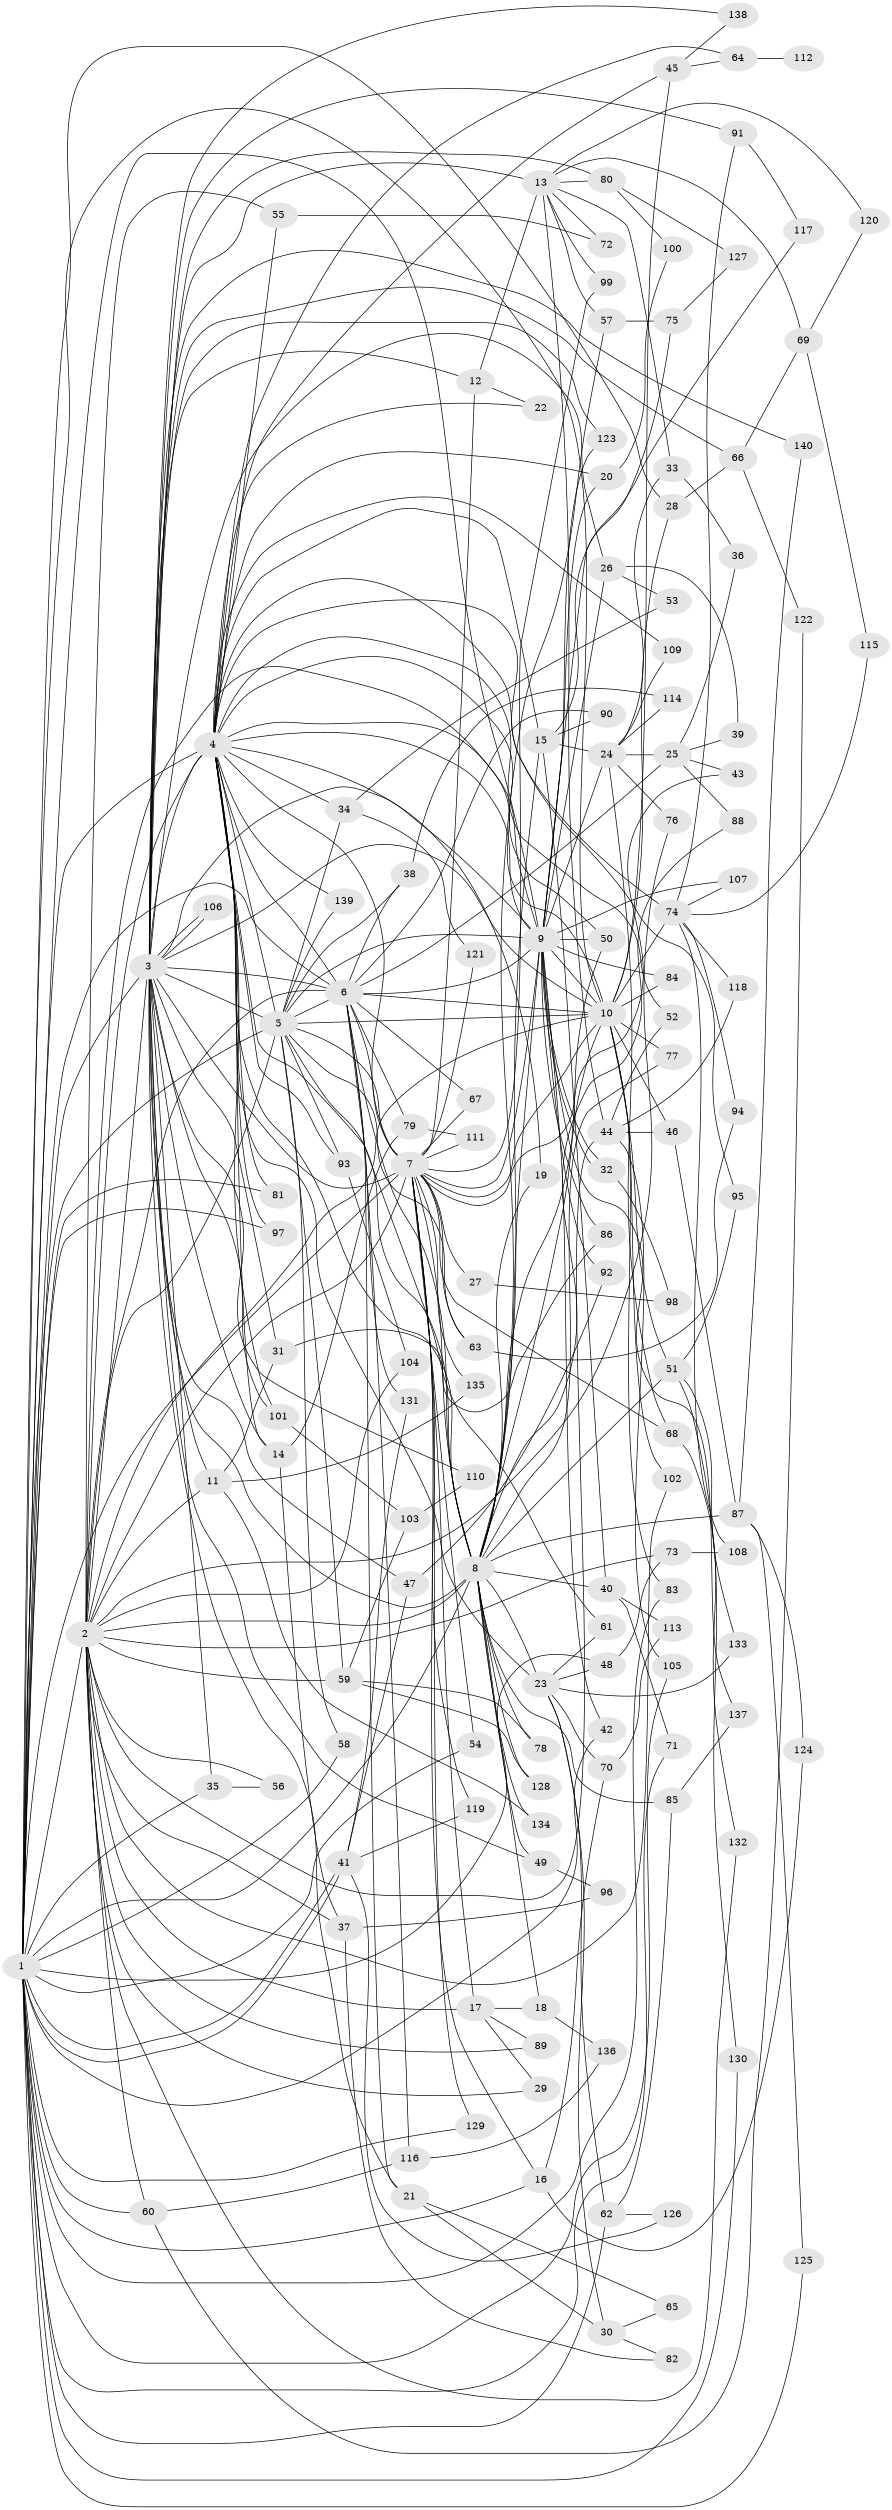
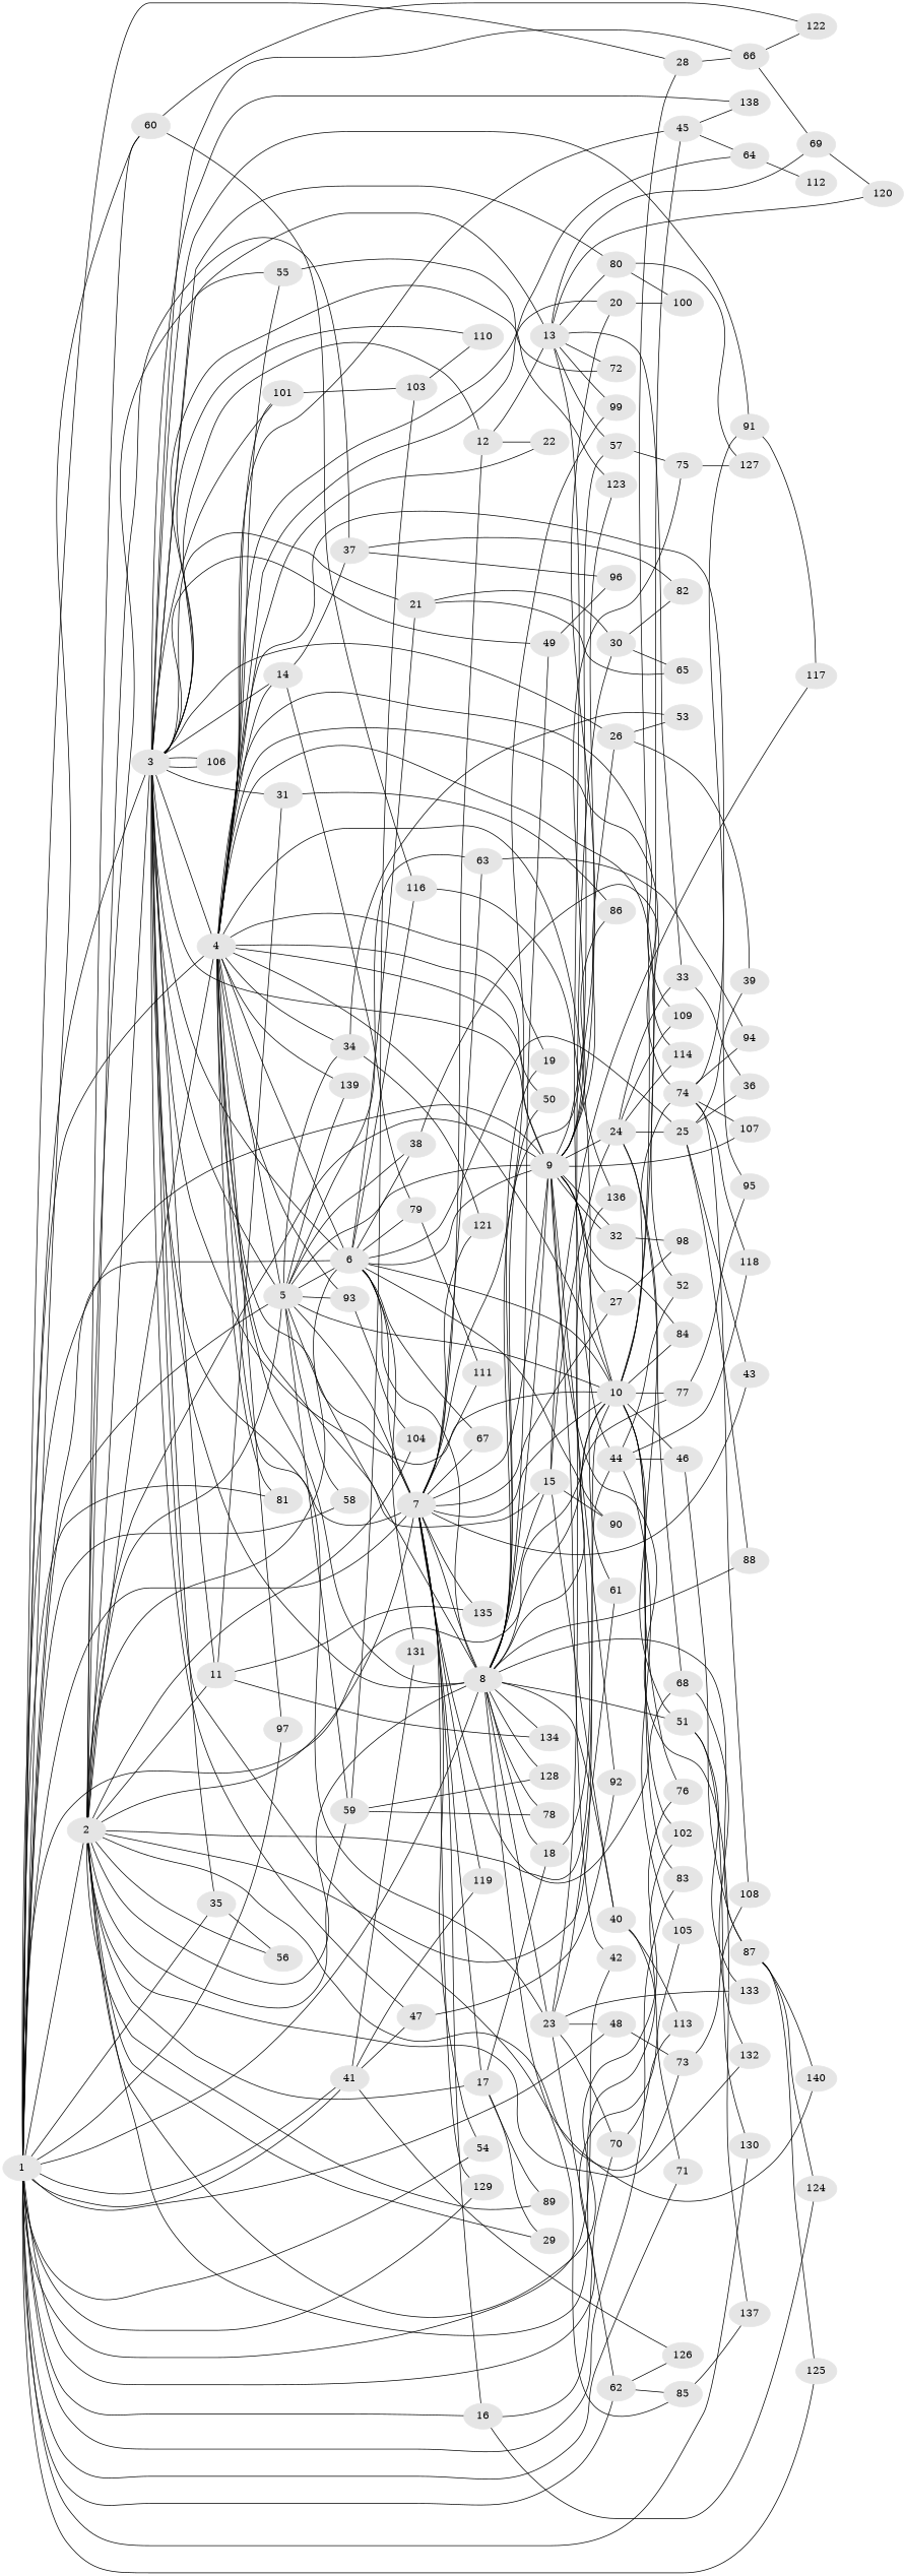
  graph {
    rankdir=LR
    node [color=gray90 style=filled]
    1
    2
    3
    4
    5
    6
    7
    8
    9
    10
    16
    28
    35
    41
    42
    48
    54
    58
    60
    62
    71
    81
    83
    97
    105
    125
    129
    130
    11
    17
    29
    37
    44
    55
    56
    59
    73
    76
    89
    102
    104
    132
    12
    13
    14
    21
    26
    31
    47
    49
    66
    80
    91
    101
    106
    110
    123
    138
    140
    15
    19
    20
    22
    23
    34
    45
    50
    52
    61
    64
    74
    93
    95
    109
    139
    38
    63
    25
    67
    79
    90
    116
    131
    27
    43
    68
    99
    111
    119
    121
    135
    18
    40
    51
    57
    77
    78
    85
    87
    88
    128
    134
    24
    32
    75
    84
    86
    92
    107
    137
    46
    70
    124
    126
    122
    82
    96
    118
    72
    103
    108
    33
    69
    120
    30
    65
    39
    53
    100
    127
    117
    133
    112
    94
-   115
    114
    36
    136
    98
    113
    1 -- 2
    1 -- 3
    1 -- 4
    1 -- 5
    1 -- 6
    1 -- 7
    1 -- 8
    1 -- 9
    1 -- 10
    1 -- 16
    1 -- 28
    1 -- 35
    1 -- 41
    1 -- 41
    1 -- 42
    1 -- 48
    1 -- 54
    1 -- 58
    1 -- 60
    1 -- 62
    1 -- 71
    1 -- 81
    1 -- 83
    1 -- 97
    1 -- 105
    1 -- 125
    1 -- 129
    1 -- 130
    2 -- 3
    2 -- 4
    2 -- 5
    2 -- 6
    2 -- 7
    2 -- 8
    2 -- 9
    2 -- 10
    2 -- 60
    2 -- 11
    2 -- 17
    2 -- 29
    2 -- 37
    2 -- 44
    2 -- 55
    2 -- 56
    2 -- 59
    2 -- 73
    2 -- 76
    2 -- 89
    2 -- 102
    2 -- 104
    2 -- 132
    3 -- 4
    3 -- 5
    3 -- 6
    3 -- 7
    3 -- 8
    3 -- 9
    3 -- 10
    3 -- 35
    3 -- 11
    3 -- 12
    3 -- 13
    3 -- 14
    3 -- 21
    3 -- 26
    3 -- 31
    3 -- 47
    3 -- 49
    3 -- 66
    3 -- 80
    3 -- 91
    3 -- 101
    3 -- 106
    3 -- 106
    3 -- 110
    3 -- 123
    3 -- 138
    3 -- 140
    4 -- 5
    4 -- 6
    4 -- 7
    4 -- 8
    4 -- 9
    4 -- 10
    4 -- 81
    4 -- 97
    4 -- 55
    4 -- 14
    4 -- 101
    4 -- 15
    4 -- 19
    4 -- 20
    4 -- 22
    4 -- 23
    4 -- 34
    4 -- 45
    4 -- 50
    4 -- 52
    4 -- 61
    4 -- 64
    4 -- 74
    4 -- 93
    4 -- 95
    4 -- 109
    4 -- 139
    5 -- 6
    5 -- 7
    5 -- 8
    5 -- 9
    5 -- 10
    5 -- 58
    5 -- 59
    5 -- 34
    5 -- 93
    5 -- 139
    5 -- 38
    5 -- 63
    6 -- 7
    6 -- 8
    6 -- 9
    6 -- 10
    6 -- 21
    6 -- 38
    6 -- 25
    6 -- 67
    6 -- 79
    6 -- 90
    6 -- 116
    6 -- 131
    7 -- 8
    7 -- 9
    7 -- 10
    7 -- 16
    7 -- 54
    7 -- 129
    7 -- 17
    7 -- 12
    7 -- 63
    7 -- 67
    7 -- 27
    7 -- 43
    7 -- 68
    7 -- 99
    7 -- 111
    7 -- 119
    7 -- 121
    7 -- 135
    8 -- 9
    8 -- 10
    8 -- 49
    8 -- 15
    8 -- 19
    8 -- 23
    8 -- 50
    8 -- 18
    8 -- 40
    8 -- 51
    8 -- 57
    8 -- 77
    8 -- 78
    8 -- 85
    8 -- 87
    8 -- 88
    8 -- 128
    8 -- 134
    9 -- 10
    9 -- 42
    9 -- 26
    9 -- 123
    9 -- 20
-   9 -- 50
+   9 -- 27
    9 -- 24
    9 -- 32
    9 -- 32
    9 -- 75
    9 -- 84
    9 -- 86
    9 -- 92
    9 -- 107
    9 -- 137
    10 -- 28
    10 -- 83
    10 -- 102
    10 -- 45
    10 -- 74
    10 -- 51
    10 -- 77
    10 -- 84
    10 -- 46
    16 -- 70
    16 -- 124
    28 -- 66
    35 -- 56
    41 -- 47
    41 -- 131
    41 -- 119
    41 -- 126
    48 -- 73
    60 -- 116
    60 -- 122
    62 -- 85
    62 -- 126
    11 -- 31
    11 -- 135
    11 -- 134
    17 -- 29
    17 -- 89
    17 -- 18
    37 -- 82
    37 -- 96
    44 -- 105
    44 -- 52
    44 -- 46
    44 -- 118
    55 -- 72
    59 -- 78
    59 -- 128
    59 -- 103
    73 -- 108
    12 -- 13
    12 -- 22
    13 -- 44
    13 -- 80
    13 -- 99
    13 -- 57
    13 -- 72
    13 -- 33
    13 -- 69
    13 -- 120
    14 -- 37
    14 -- 79
    21 -- 30
    21 -- 65
    26 -- 39
    26 -- 53
    31 -- 86
    47 -- 92
    49 -- 96
    66 -- 122
    66 -- 69
    80 -- 100
    80 -- 127
    91 -- 117
    101 -- 103
    15 -- 90
    15 -- 40
    15 -- 24
    15 -- 117
    20 -- 100
    23 -- 48
    23 -- 62
    23 -- 61
    23 -- 70
    23 -- 30
    23 -- 133
    34 -- 121
    34 -- 53
    45 -- 138
    45 -- 64
    64 -- 112
    74 -- 91
    74 -- 107
    74 -- 118
    74 -- 108
    74 -- 94
-   74 -- 115
    93 -- 104
    38 -- 114
    63 -- 94
    25 -- 43
    25 -- 88
    25 -- 39
    25 -- 36
    79 -- 111
    116 -- 136
    27 -- 98
    68 -- 132
    18 -- 136
    40 -- 71
    40 -- 113
    51 -- 130
-   51 -- 95
+   77 -- 95
    51 -- 133
    57 -- 75
    85 -- 137
    87 -- 125
    87 -- 140
    87 -- 124
    24 -- 76
    24 -- 109
    24 -- 25
    24 -- 68
    24 -- 33
    24 -- 114
    32 -- 98
    75 -- 127
    46 -- 87
    70 -- 113
    103 -- 110
    33 -- 36
    69 -- 120
-   69 -- 115
    30 -- 82
    30 -- 65
  }
